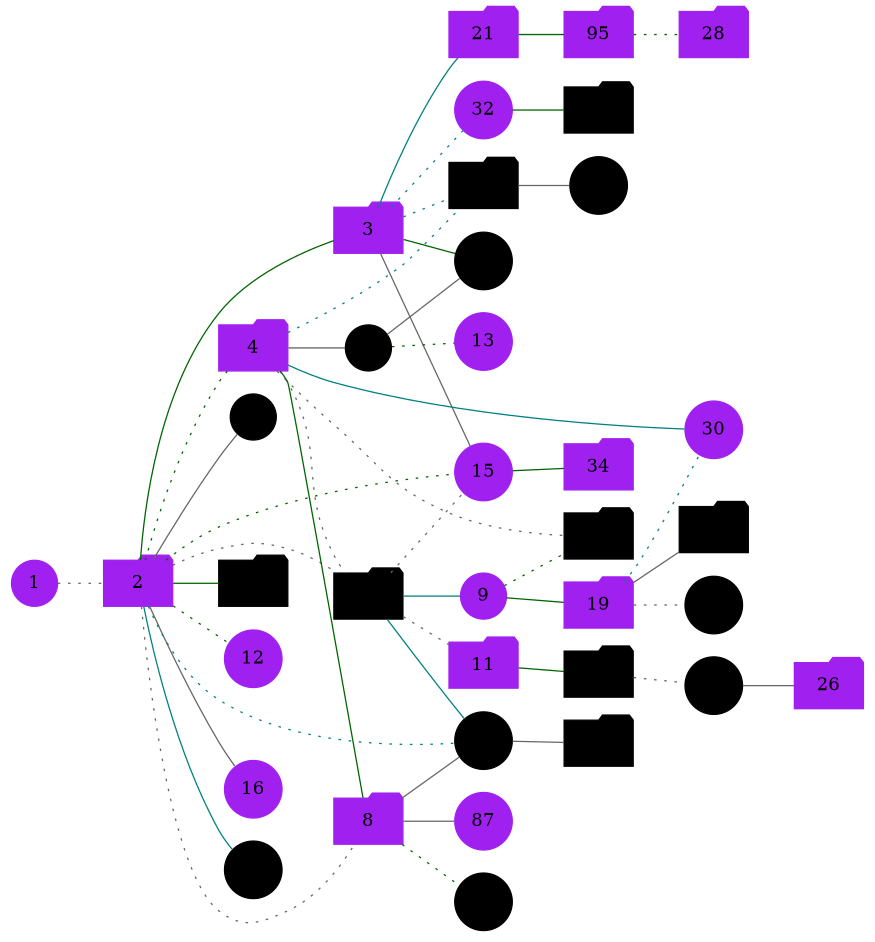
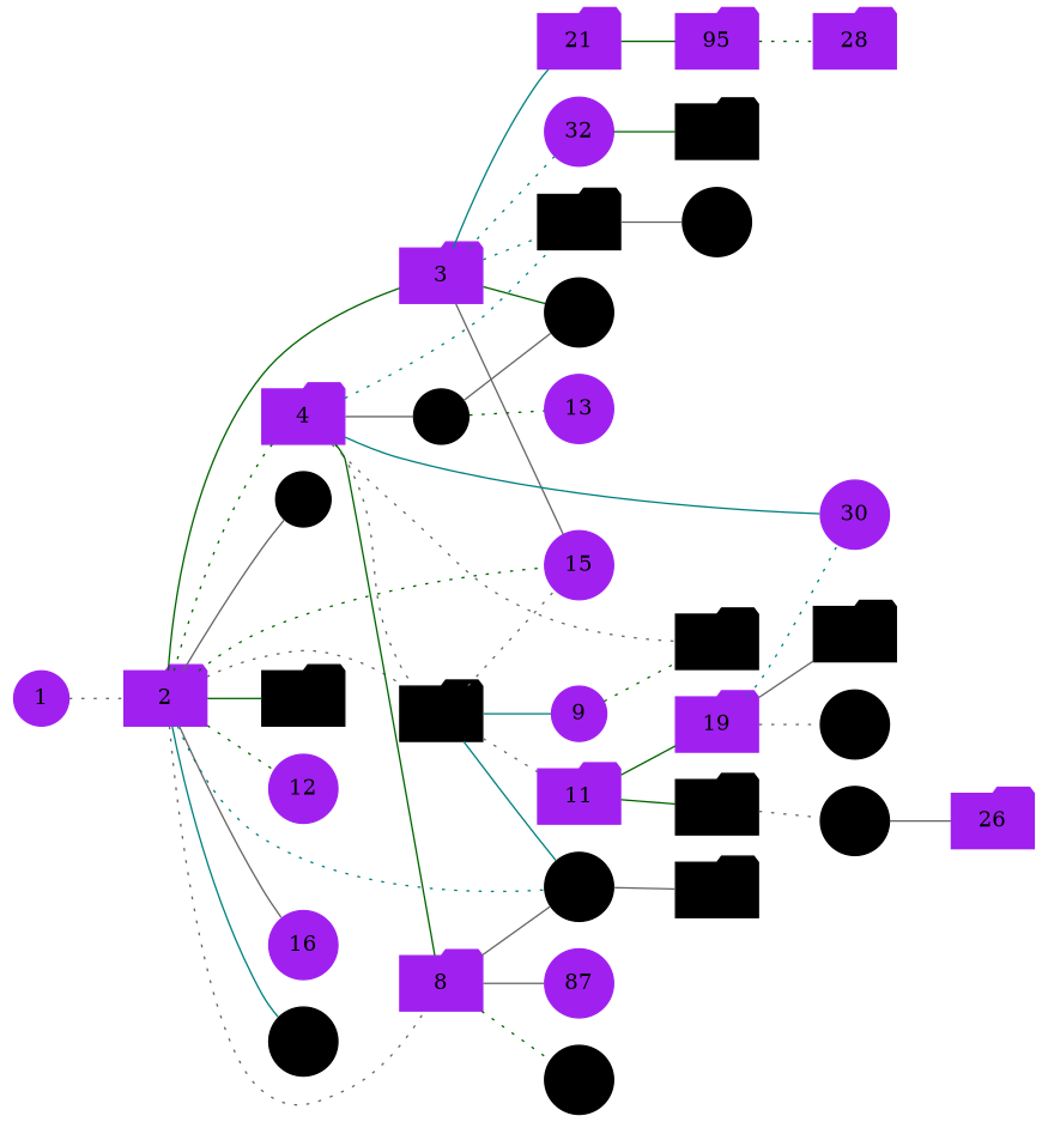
  graph {
    rankdir=LR
    node [color=purple shape=folder style=filled]
    edge [color=gray40 style=solid weight=1.0]
    1 [shape=circle]
    2
    3
    4
    5 [color=black shape=circle]
    6 [color=black]
    8
    10 [color=black]
    12 [shape=circle]
    15 [shape=circle]
    16 [shape=circle]
    18 [color=black shape=circle]
    20 [color=black shape=circle]
    21
    23 [color=black shape=circle]
    24 [color=black]
    32 [shape=circle]
    7 [color=black shape=circle]
    14 [color=black]
    30 [shape=circle]
    9 [shape=circle]
    11
    29 [color=black shape=circle]
    n24 [label=87 shape=circle]
-   34
    33 [color=black]
    n27 [label=95]
    35 [color=black shape=circle]
    36 [color=black]
    13 [shape=circle]
    17 [color=black]
    19
    22 [color=black shape=circle]
    27 [color=black]
    31 [color=black shape=circle]
    26
    28
    1 -- 2 [style=dotted]
    2 -- 3 [color=darkgreen]
    2 -- 4 [color=darkgreen style=dotted]
    2 -- 5
    2 -- 6 [style=dotted]
    2 -- 8 [style=dotted]
    2 -- 10 [color=darkgreen]
    2 -- 12 [color=darkgreen style=dotted]
    2 -- 15 [color=darkgreen style=dotted]
    2 -- 16
    2 -- 18 [color=teal]
    2 -- 20 [color=teal style=dotted]
    3 -- 15
    3 -- 21 [color=teal]
    3 -- 23 [color=darkgreen weight=2.0]
    3 -- 24 [color=teal style=dotted]
    3 -- 32 [color=teal style=dotted]
    4 -- 6 [style=dotted]
    4 -- 8 [color=darkgreen]
    4 -- 24 [color=teal style=dotted]
    4 -- 7 [weight=6.0]
    4 -- 14 [style=dotted]
    4 -- 30 [color=teal]
    6 -- 15 [style=dotted]
    6 -- 20 [color=teal]
    6 -- 9 [color=teal weight=6.0]
    6 -- 11 [style=dotted]
    8 -- 20
    8 -- 29 [color=darkgreen style=dotted]
    8 -- n24
-   15 -- 34 [color=darkgreen]
    20 -- 33
    21 -- n27 [color=darkgreen]
    24 -- 35
    32 -- 36 [color=darkgreen]
    7 -- 23
    7 -- 13 [color=darkgreen style=dotted]
    9 -- 14 [color=darkgreen style=dotted]
    11 -- 17 [color=darkgreen]
-   9 -- 19 [color=darkgreen]
+   11 -- 19 [color=darkgreen]
    n27 -- 28 [color=darkgreen style=dotted]
    17 -- 22 [style=dotted]
    19 -- 30 [color=teal style=dotted]
    19 -- 27
    19 -- 31 [style=dotted]
    22 -- 26
  }
